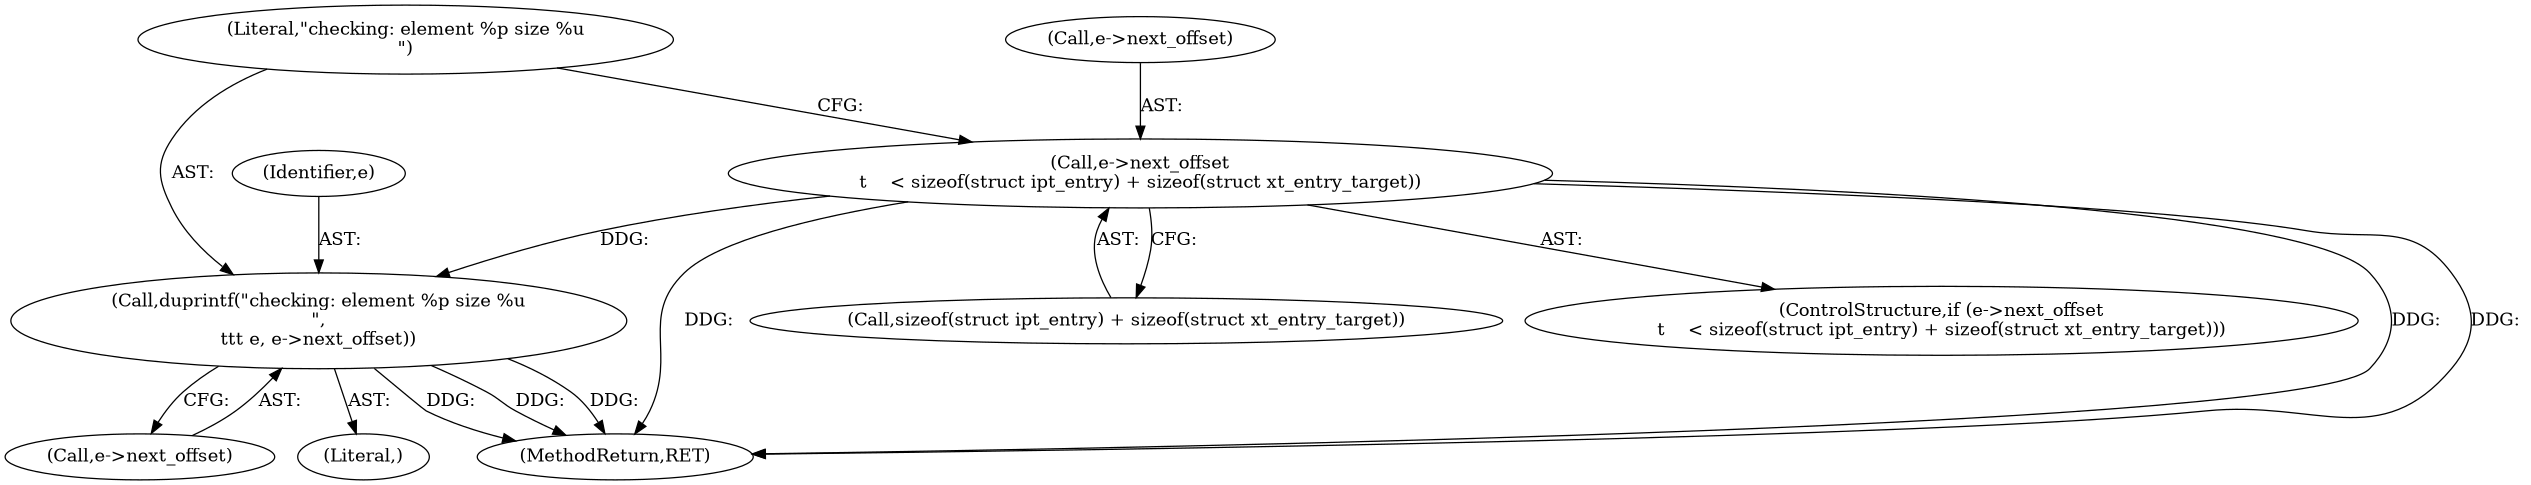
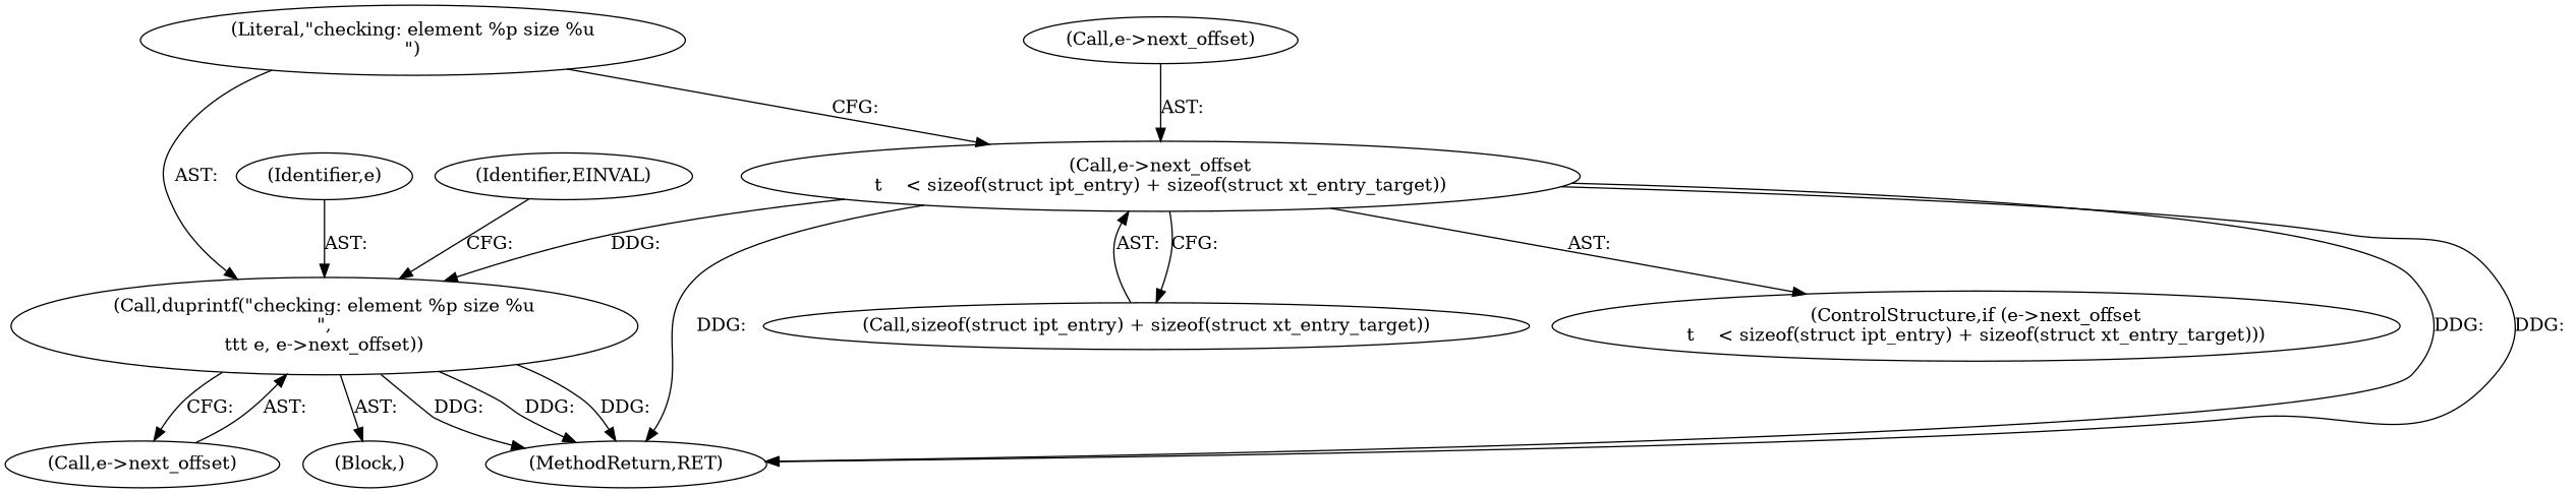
  digraph {
    n1 [label="(Call,e->next_offset\n\t    < sizeof(struct ipt_entry) + sizeof(struct xt_entry_target))"]
    n2 [label="(Call,duprintf(\"checking: element %p size %u\n\",\n\t\t\t e, e->next_offset))"]
    n3 [label="(MethodReturn,RET)"]
    n4 [label="(Call,sizeof(struct ipt_entry) + sizeof(struct xt_entry_target))"]
    n5 [label="(ControlStructure,if (e->next_offset\n\t    < sizeof(struct ipt_entry) + sizeof(struct xt_entry_target)))"]
    n6 [label="(Call,e->next_offset)"]
-   n7 [label="(Literal,)"]
+   n7 [label="(Block,)"]
    n8 [label="(Identifier,e)"]
    n9 [label="(Call,e->next_offset)"]
    n10 [label="(Literal,\"checking: element %p size %u\n\")"]
+   n11 [label="(Identifier,EINVAL)"]
    n1 -> n2 [label="DDG: "]
    n1 -> n3 [label="DDG: "]
    n1 -> n3 [label="DDG: "]
    n1 -> n3 [label="DDG: "]
    n1 -> n4 [label="CFG: "]
    n1 -> n5 [label="AST: "]
    n2 -> n3 [label="DDG: "]
    n2 -> n3 [label="DDG: "]
    n2 -> n3 [label="DDG: "]
    n2 -> n6 [label="CFG: "]
    n2 -> n7 [label="AST: "]
    n4 -> n1 [label="AST: "]
    n6 -> n2 [label="AST: "]
    n8 -> n2 [label="AST: "]
    n9 -> n1 [label="AST: "]
    n10 -> n1 [label="CFG: "]
    n10 -> n2 [label="AST: "]
+   n11 -> n2 [label="CFG: "]
  }
